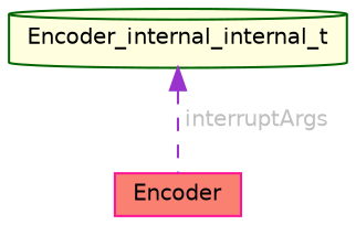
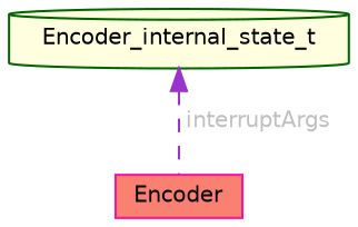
  digraph {
    node [fontname=Helvetica fontsize=10 style=filled]
    n1 [color=deeppink fillcolor=salmon fontcolor=black height=0.2 label=Encoder shape=box width=0.4]
-   n2 [color=darkgreen fillcolor=lightyellow height=0.2 label=Encoder_internal_internal_t shape=cylinder width=0.4]
+   n2 [color=darkgreen fillcolor=lightyellow height=0.2 label=Encoder_internal_state_t shape=cylinder width=0.4]
    n2 -> n1 [color=darkorchid3 dir=back fontcolor=grey fontname=Helvetica fontsize=10 label=" interruptArgs" labelfontname=Helvetica labelfontsize=10 style=dashed]
  }
